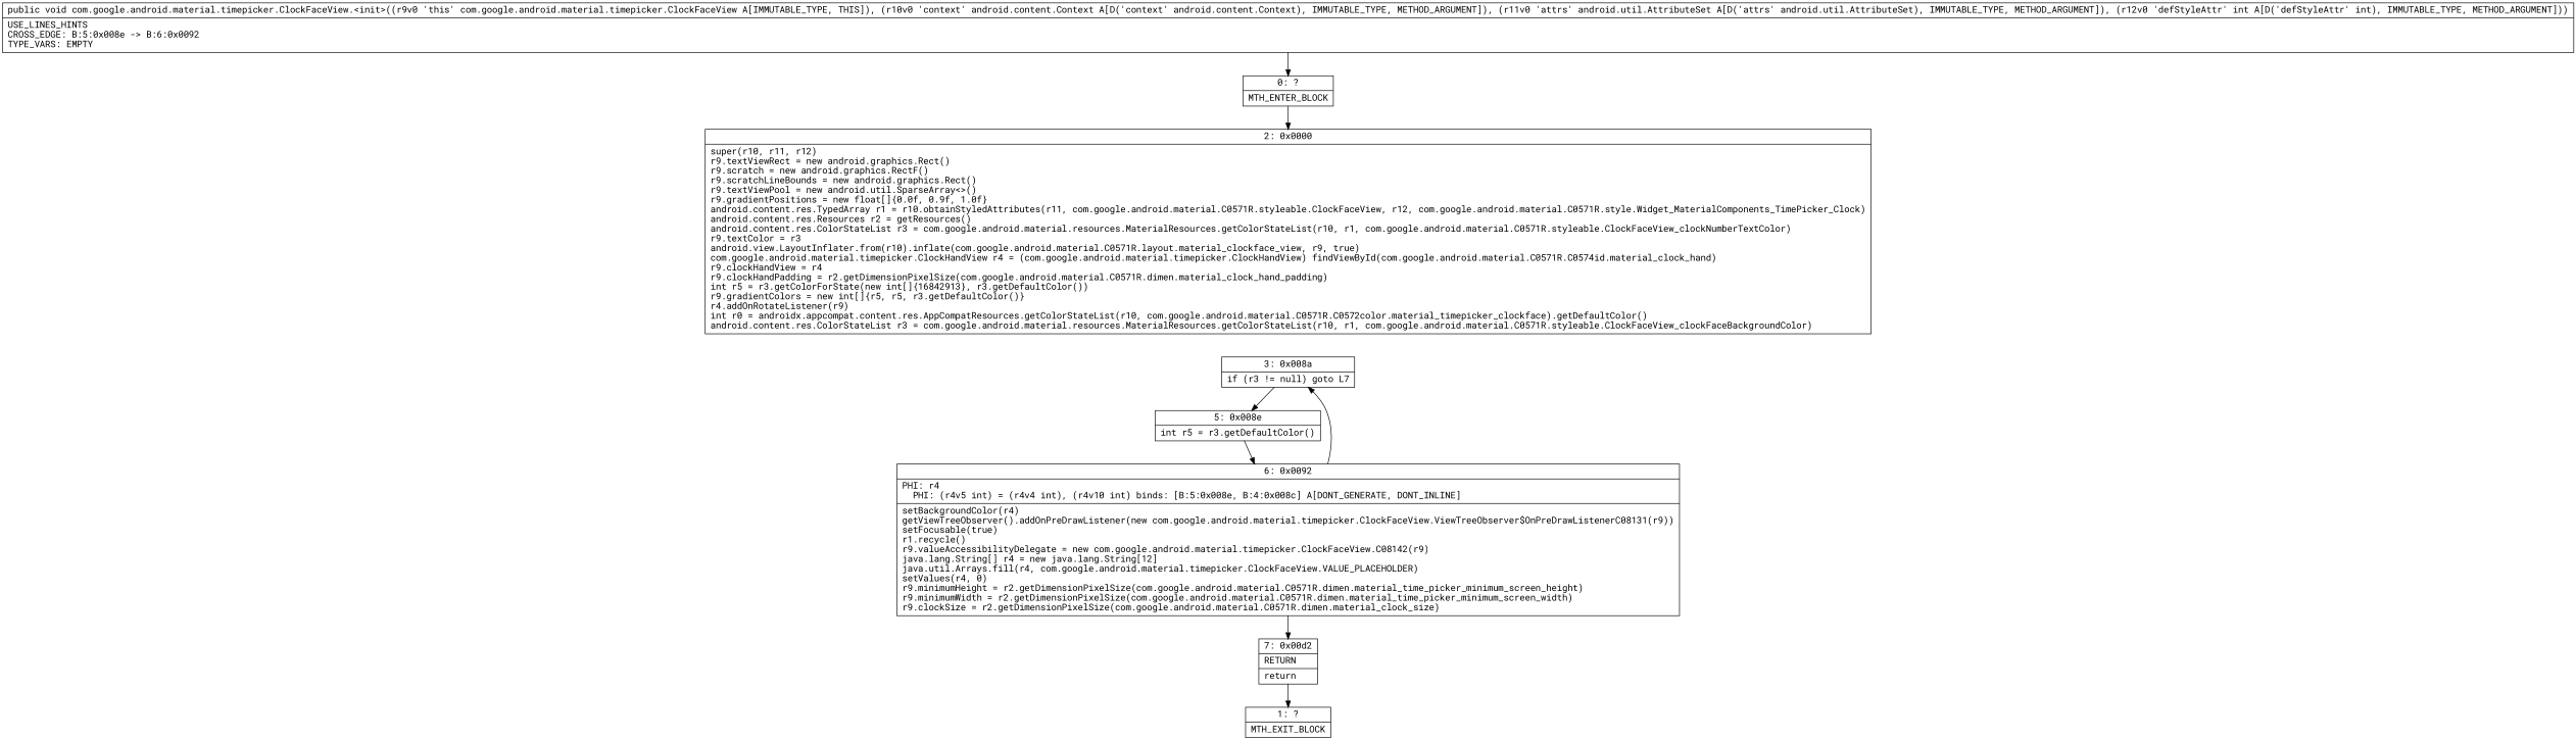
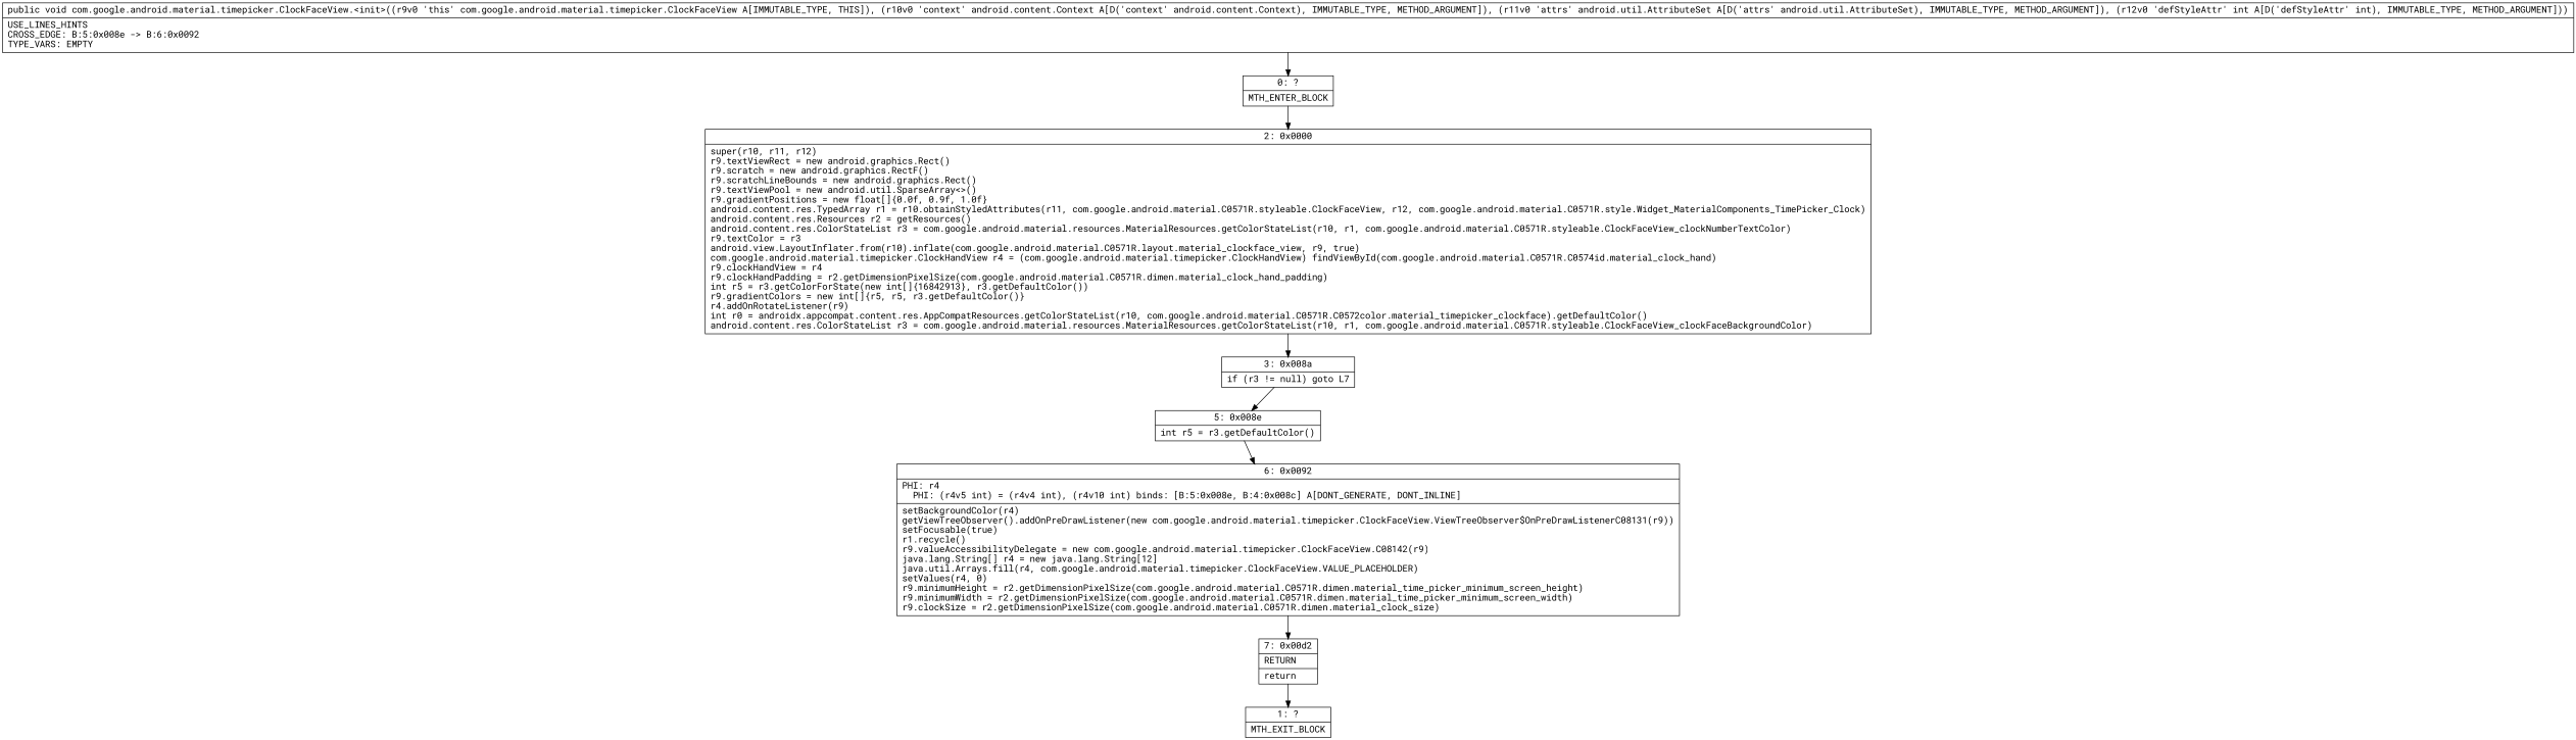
  digraph {
    fontname="Roboto Mono"
    node [fontname="Roboto Mono" shape=record]
    edge [fontname="Roboto Mono"]
    n1 [label="{0\:\ ?|MTH_ENTER_BLOCK\l}"]
    n2 [label="{2\:\ 0x0000|super(r10, r11, r12)\lr9.textViewRect = new android.graphics.Rect()\lr9.scratch = new android.graphics.RectF()\lr9.scratchLineBounds = new android.graphics.Rect()\lr9.textViewPool = new android.util.SparseArray\<\>()\lr9.gradientPositions = new float[]\{0.0f, 0.9f, 1.0f\}\landroid.content.res.TypedArray r1 = r10.obtainStyledAttributes(r11, com.google.android.material.C0571R.styleable.ClockFaceView, r12, com.google.android.material.C0571R.style.Widget_MaterialComponents_TimePicker_Clock)\landroid.content.res.Resources r2 = getResources()\landroid.content.res.ColorStateList r3 = com.google.android.material.resources.MaterialResources.getColorStateList(r10, r1, com.google.android.material.C0571R.styleable.ClockFaceView_clockNumberTextColor)\lr9.textColor = r3\landroid.view.LayoutInflater.from(r10).inflate(com.google.android.material.C0571R.layout.material_clockface_view, r9, true)\lcom.google.android.material.timepicker.ClockHandView r4 = (com.google.android.material.timepicker.ClockHandView) findViewById(com.google.android.material.C0571R.C0574id.material_clock_hand)\lr9.clockHandView = r4\lr9.clockHandPadding = r2.getDimensionPixelSize(com.google.android.material.C0571R.dimen.material_clock_hand_padding)\lint r5 = r3.getColorForState(new int[]\{16842913\}, r3.getDefaultColor())\lr9.gradientColors = new int[]\{r5, r5, r3.getDefaultColor()\}\lr4.addOnRotateListener(r9)\lint r0 = androidx.appcompat.content.res.AppCompatResources.getColorStateList(r10, com.google.android.material.C0571R.C0572color.material_timepicker_clockface).getDefaultColor()\landroid.content.res.ColorStateList r3 = com.google.android.material.resources.MaterialResources.getColorStateList(r10, r1, com.google.android.material.C0571R.styleable.ClockFaceView_clockFaceBackgroundColor)\l}"]
    n3 [label="{3\:\ 0x008a|if (r3 != null) goto L7\l}"]
    n4 [label="{5\:\ 0x008e|int r5 = r3.getDefaultColor()\l}"]
    n5 [label="{6\:\ 0x0092|PHI: r4 \l  PHI: (r4v5 int) = (r4v4 int), (r4v10 int) binds: [B:5:0x008e, B:4:0x008c] A[DONT_GENERATE, DONT_INLINE]\l|setBackgroundColor(r4)\lgetViewTreeObserver().addOnPreDrawListener(new com.google.android.material.timepicker.ClockFaceView.ViewTreeObserver$OnPreDrawListenerC08131(r9))\lsetFocusable(true)\lr1.recycle()\lr9.valueAccessibilityDelegate = new com.google.android.material.timepicker.ClockFaceView.C08142(r9)\ljava.lang.String[] r4 = new java.lang.String[12]\ljava.util.Arrays.fill(r4, com.google.android.material.timepicker.ClockFaceView.VALUE_PLACEHOLDER)\lsetValues(r4, 0)\lr9.minimumHeight = r2.getDimensionPixelSize(com.google.android.material.C0571R.dimen.material_time_picker_minimum_screen_height)\lr9.minimumWidth = r2.getDimensionPixelSize(com.google.android.material.C0571R.dimen.material_time_picker_minimum_screen_width)\lr9.clockSize = r2.getDimensionPixelSize(com.google.android.material.C0571R.dimen.material_clock_size)\l}"]
    n6 [label="{7\:\ 0x00d2|RETURN\l|return\l}"]
    n7 [label="{1\:\ ?|MTH_EXIT_BLOCK\l}"]
    n8 [label="{public void com.google.android.material.timepicker.ClockFaceView.\<init\>((r9v0 'this' com.google.android.material.timepicker.ClockFaceView A[IMMUTABLE_TYPE, THIS]), (r10v0 'context' android.content.Context A[D('context' android.content.Context), IMMUTABLE_TYPE, METHOD_ARGUMENT]), (r11v0 'attrs' android.util.AttributeSet A[D('attrs' android.util.AttributeSet), IMMUTABLE_TYPE, METHOD_ARGUMENT]), (r12v0 'defStyleAttr' int A[D('defStyleAttr' int), IMMUTABLE_TYPE, METHOD_ARGUMENT]))  | USE_LINES_HINTS\lCROSS_EDGE: B:5:0x008e \-\> B:6:0x0092\lTYPE_VARS: EMPTY\l}"]
    n1 -> n2
-   n5 -> n3
+   n2 -> n3
    n3 -> n4
    n4 -> n5
    n5 -> n6
    n6 -> n7
    n8 -> n1
  }
